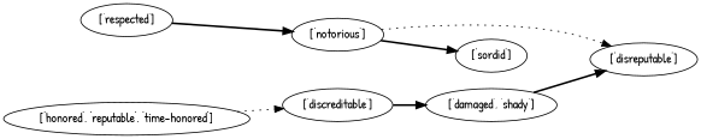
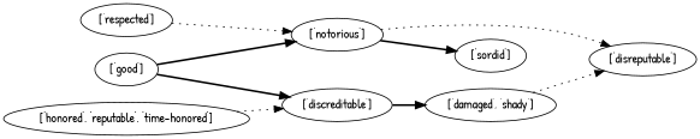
  strict digraph {
    fontname="Patrick Hand"
    rankdir=LR
    node [fontname="Patrick Hand"]
    edge [fontname="Patrick Hand" style=bold]
    "['damaged', 'shady']"
    "['disreputable']"
+   "['good']"
    "['notorious']"
    "['discreditable']"
    "['sordid']"
    "['respected']"
    "['honored', 'reputable', 'time-honored']"
-   "['damaged', 'shady']" -> "['disreputable']"
+   "['damaged', 'shady']" -> "['disreputable']" [style=dotted]
+   "['good']" -> "['notorious']"
+   "['good']" -> "['discreditable']"
    "['notorious']" -> "['disreputable']" [style=dotted]
    "['notorious']" -> "['sordid']"
    "['discreditable']" -> "['damaged', 'shady']"
-   "['respected']" -> "['notorious']"
+   "['respected']" -> "['notorious']" [style=dotted]
    "['honored', 'reputable', 'time-honored']" -> "['discreditable']" [style=dotted]
  }
